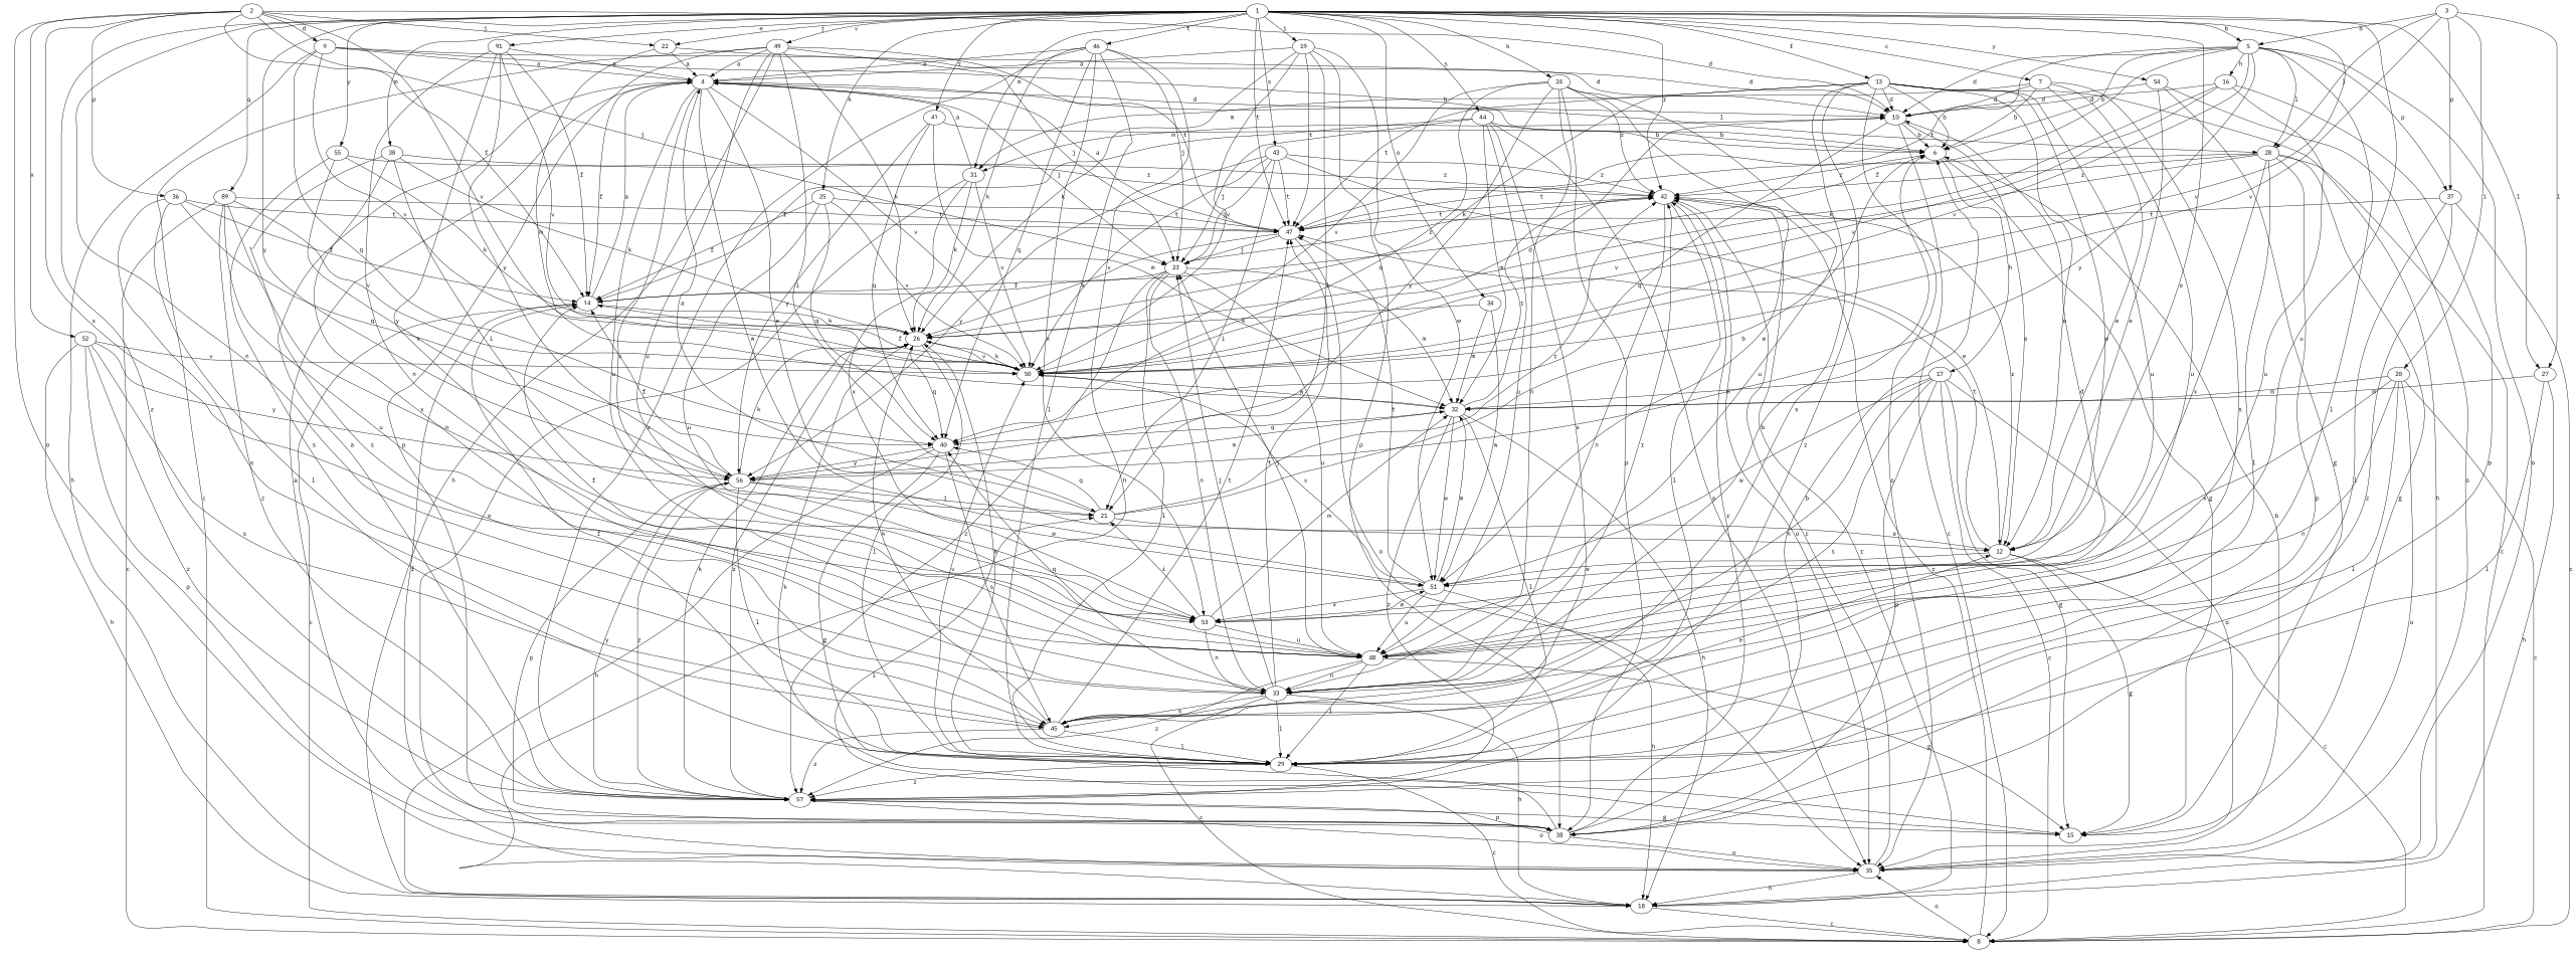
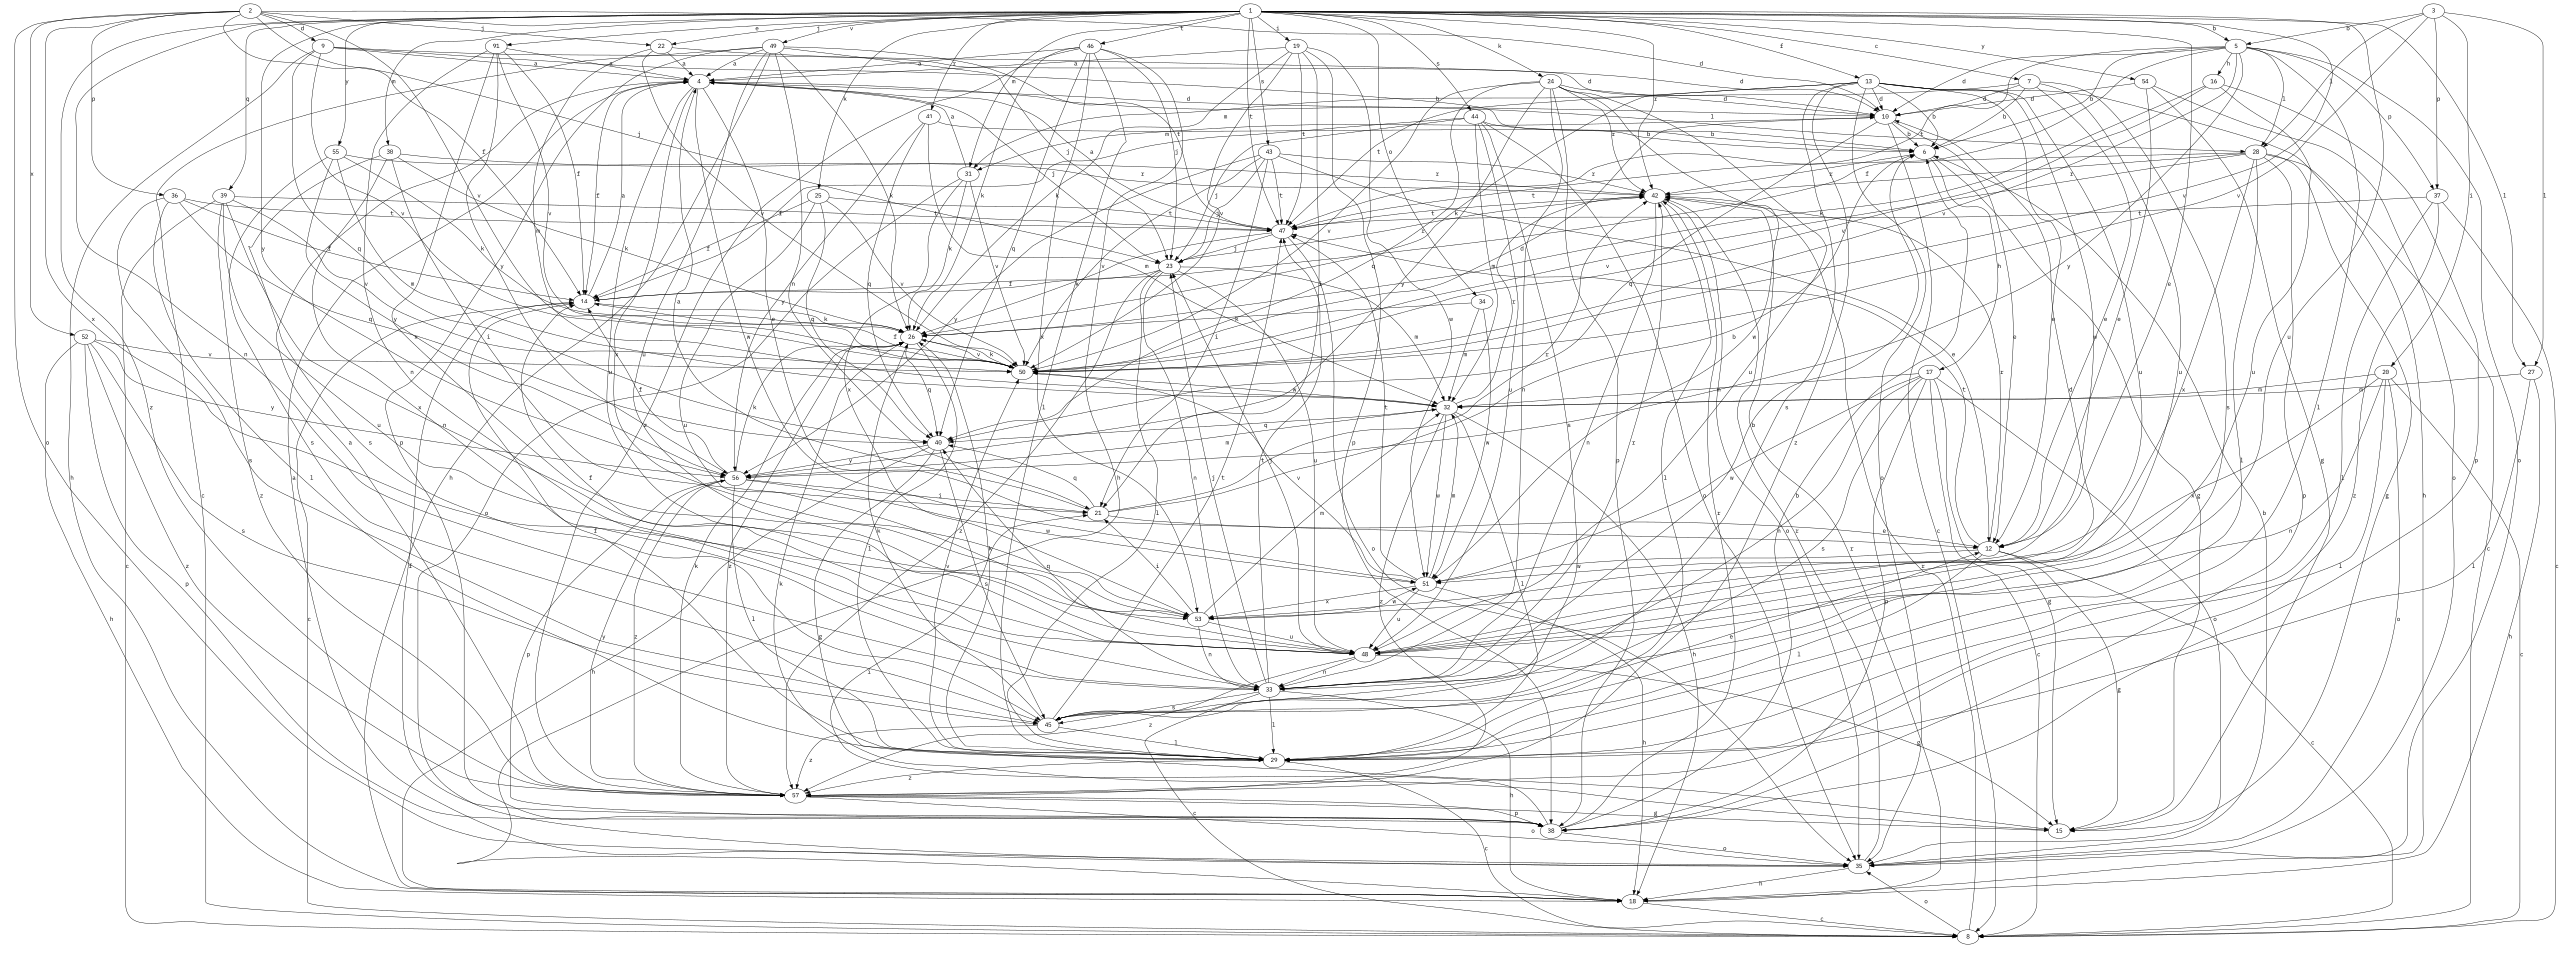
  strict digraph {
    fontname="IBM Plex Mono"
    node [fontname="IBM Plex Mono"]
    edge [fontname="IBM Plex Mono"]
    9
    4
    6
    10
    18
    50
    40
    14
    12
    28
    48
    23
    51
    53
    42
    15
    17
    8
    31
    26
    32
    56
    45
    47
    38
    29
    33
    57
    21
    n30 [label=91]
    35
    19
    22
    46
    49
    1
    5
    7
    13
    41
    44
-   39 [label=89]
+   39
    54
    43
    25
    27
    30
    24
    34
    55
    37
    16
    3
    20
    2
    36
    52
    9 -> 4 [label=a]
    9 -> 6 [label=b]
    9 -> 10 [label=d]
    9 -> 18 [label=h]
    9 -> 50 [label=v]
    9 -> 40 [label=q]
    4 -> 10 [label=d]
-   4 -> 50 [label=v]
+   22 -> 50 [label=v]
    4 -> 14 [label=f]
    4 -> 12 [label=e]
    4 -> 28 [label=l]
    4 -> 48 [label=u]
    4 -> 23 [label=j]
    4 -> 51 [label=w]
    4 -> 53 [label=x]
    6 -> 42 [label=r]
    6 -> 15 [label=g]
    6 -> 17 [label=h]
    10 -> 6 [label=b]
    10 -> 40 [label=q]
    10 -> 12 [label=e]
    10 -> 8 [label=c]
    10 -> 31 [label=m]
    18 -> 42 [label=r]
    18 -> 8 [label=c]
    50 -> 10 [label=d]
    50 -> 14 [label=f]
    50 -> 26 [label=k]
    50 -> 32 [label=w]
    40 -> 18 [label=h]
    40 -> 15 [label=g]
    40 -> 56 [label=y]
    40 -> 45 [label=s]
    14 -> 4 [label=a]
    14 -> 8 [label=c]
    14 -> 26 [label=k]
    12 -> 51 [label=w]
    12 -> 42 [label=r]
    12 -> 15 [label=g]
    12 -> 8 [label=c]
    12 -> 47 [label=t]
    28 -> 50 [label=v]
    28 -> 53 [label=x]
    28 -> 42 [label=r]
    28 -> 15 [label=g]
    28 -> 8 [label=c]
    28 -> 47 [label=t]
    28 -> 38 [label=p]
    28 -> 29 [label=l]
    48 -> 10 [label=d]
    48 -> 14 [label=f]
    48 -> 23 [label=j]
    48 -> 15 [label=g]
-   48 -> 29 [label=l]
+   12 -> 29 [label=l]
    48 -> 33 [label=n]
    48 -> 57 [label=z]
    23 -> 14 [label=f]
    23 -> 48 [label=u]
    23 -> 42 [label=r]
    23 -> 32 [label=m]
    23 -> 29 [label=l]
    23 -> 33 [label=n]
    23 -> 57 [label=z]
    51 -> 18 [label=h]
    51 -> 50 [label=v]
    51 -> 48 [label=u]
    51 -> 53 [label=x]
    51 -> 32 [label=m]
    51 -> 47 [label=t]
    53 -> 48 [label=u]
    53 -> 51 [label=w]
    53 -> 32 [label=m]
    53 -> 33 [label=n]
    53 -> 21 [label=i]
    42 -> 47 [label=t]
    42 -> 29 [label=l]
    42 -> 33 [label=n]
    42 -> 35 [label=o]
    15 -> 26 [label=k]
    17 -> 51 [label=w]
    17 -> 15 [label=g]
    17 -> 8 [label=c]
    17 -> 32 [label=m]
    17 -> 45 [label=s]
    17 -> 38 [label=p]
    17 -> 33 [label=n]
    17 -> 35 [label=o]
    8 -> 42 [label=r]
    8 -> 35 [label=o]
    31 -> 4 [label=a]
    31 -> 50 [label=v]
    31 -> 53 [label=x]
    31 -> 26 [label=k]
    31 -> 35 [label=o]
    26 -> 50 [label=v]
    26 -> 40 [label=q]
    26 -> 29 [label=l]
    26 -> 57 [label=z]
    32 -> 18 [label=h]
    32 -> 40 [label=q]
    32 -> 51 [label=w]
    32 -> 42 [label=r]
    32 -> 29 [label=l]
    32 -> 57 [label=z]
    56 -> 14 [label=f]
    56 -> 51 [label=w]
    56 -> 26 [label=k]
    56 -> 32 [label=m]
    56 -> 38 [label=p]
    56 -> 29 [label=l]
    56 -> 57 [label=z]
    56 -> 21 [label=i]
    45 -> 12 [label=e]
    45 -> 26 [label=k]
    45 -> 47 [label=t]
    45 -> 29 [label=l]
    45 -> 57 [label=z]
    47 -> 4 [label=a]
    47 -> 23 [label=j]
    47 -> 26 [label=k]
    47 -> 35 [label=o]
    38 -> 6 [label=b]
    38 -> 14 [label=f]
    38 -> 42 [label=r]
    38 -> 21 [label=i]
    38 -> 35 [label=o]
    29 -> 50 [label=v]
    29 -> 14 [label=f]
    29 -> 8 [label=c]
    29 -> 26 [label=k]
    29 -> 57 [label=z]
    33 -> 6 [label=b]
    33 -> 18 [label=h]
    33 -> 40 [label=q]
    33 -> 23 [label=j]
    33 -> 42 [label=r]
    33 -> 8 [label=c]
    33 -> 45 [label=s]
    33 -> 47 [label=t]
    33 -> 29 [label=l]
    57 -> 4 [label=a]
    57 -> 15 [label=g]
    57 -> 26 [label=k]
    57 -> 56 [label=y]
-   38 -> 57 [label=p]
+   57 -> 38 [label=p]
    57 -> 35 [label=o]
    21 -> 4 [label=a]
    21 -> 6 [label=b]
    21 -> 40 [label=q]
    21 -> 12 [label=e]
    21 -> 42 [label=r]
    n30 -> 4 [label=a]
    n30 -> 50 [label=v]
    n30 -> 14 [label=f]
    n30 -> 53 [label=x]
    n30 -> 56 [label=y]
    n30 -> 33 [label=n]
    35 -> 4 [label=a]
    35 -> 6 [label=b]
    35 -> 18 [label=h]
    35 -> 42 [label=r]
    19 -> 4 [label=a]
    19 -> 50 [label=v]
    19 -> 51 [label=w]
    19 -> 26 [label=k]
    19 -> 47 [label=t]
    19 -> 38 [label=p]
    19 -> 21 [label=i]
    22 -> 4 [label=a]
    22 -> 10 [label=d]
    22 -> 32 [label=m]
    46 -> 4 [label=a]
    46 -> 18 [label=h]
    46 -> 40 [label=q]
    46 -> 23 [label=j]
    46 -> 53 [label=x]
    46 -> 26 [label=k]
    46 -> 29 [label=l]
    46 -> 57 [label=z]
    49 -> 4 [label=a]
    49 -> 18 [label=h]
    49 -> 48 [label=u]
    49 -> 23 [label=j]
    49 -> 8 [label=c]
    49 -> 26 [label=k]
    49 -> 47 [label=t]
    49 -> 38 [label=p]
-   49 -> 21 [label=i]
+   49 -> 21 [label=n]
    1 -> 50 [label=v]
    1 -> 12 [label=e]
    1 -> 48 [label=u]
    1 -> 42 [label=r]
    1 -> 31 [label=m]
    1 -> 56 [label=y]
    1 -> 47 [label=t]
    1 -> 33 [label=n]
    1 -> 57 [label=z]
    1 -> n30 [label=e]
    1 -> 19 [label=i]
    1 -> 22 [label=j]
    1 -> 46 [label=t]
    1 -> 49 [label=v]
    1 -> 5 [label=b]
    1 -> 7 [label=c]
    1 -> 13 [label=f]
    1 -> 41 [label=r]
    1 -> 44 [label=s]
    1 -> 39 [label=q]
    1 -> 54 [label=y]
    1 -> 43 [label=s]
    1 -> 25 [label=k]
    1 -> 27 [label=l]
    1 -> 30 [label=m]
    1 -> 24 [label=k]
    1 -> 34 [label=o]
    1 -> 55 [label=y]
    5 -> 6 [label=b]
    5 -> 10 [label=d]
    5 -> 50 [label=v]
    5 -> 14 [label=f]
    5 -> 28 [label=l]
    5 -> 56 [label=y]
    5 -> 47 [label=t]
    5 -> 29 [label=l]
    5 -> 35 [label=o]
    5 -> 37 [label=p]
    5 -> 16 [label=h]
    7 -> 6 [label=b]
    7 -> 10 [label=d]
    7 -> 12 [label=e]
    7 -> 48 [label=u]
    7 -> 31 [label=m]
    7 -> 45 [label=s]
    13 -> 6 [label=b]
    13 -> 10 [label=d]
    13 -> 18 [label=h]
    13 -> 12 [label=e]
    13 -> 48 [label=u]
    13 -> 51 [label=w]
    13 -> 26 [label=k]
    13 -> 45 [label=s]
    13 -> 47 [label=t]
    13 -> 57 [label=z]
    13 -> 35 [label=o]
    41 -> 6 [label=b]
    41 -> 40 [label=q]
    41 -> 32 [label=m]
    41 -> 56 [label=y]
    44 -> 6 [label=b]
    44 -> 14 [label=f]
    44 -> 48 [label=u]
    44 -> 23 [label=j]
    44 -> 32 [label=m]
    44 -> 45 [label=s]
    44 -> 35 [label=o]
    39 -> 50 [label=v]
    39 -> 48 [label=u]
    39 -> 53 [label=x]
    39 -> 8 [label=c]
    39 -> 47 [label=t]
    39 -> 57 [label=z]
    54 -> 10 [label=d]
    54 -> 12 [label=e]
    54 -> 15 [label=g]
    54 -> 35 [label=o]
    43 -> 50 [label=v]
    43 -> 12 [label=e]
    43 -> 23 [label=j]
    43 -> 42 [label=r]
    43 -> 56 [label=y]
    43 -> 47 [label=t]
    43 -> 21 [label=i]
    25 -> 50 [label=v]
    25 -> 40 [label=q]
    25 -> 14 [label=f]
    25 -> 48 [label=u]
    25 -> 47 [label=t]
    27 -> 18 [label=h]
    27 -> 32 [label=m]
    27 -> 29 [label=l]
    30 -> 42 [label=r]
    30 -> 26 [label=k]
    30 -> 45 [label=s]
    30 -> 33 [label=n]
    30 -> 21 [label=i]
    24 -> 50 [label=v]
    24 -> 40 [label=q]
    24 -> 48 [label=u]
    24 -> 51 [label=w]
    24 -> 42 [label=r]
    24 -> 56 [label=y]
    24 -> 38 [label=p]
    24 -> 33 [label=n]
    34 -> 51 [label=w]
    34 -> 26 [label=k]
    34 -> 32 [label=m]
    55 -> 42 [label=r]
    55 -> 26 [label=k]
+   55 -> 32 [label=m]
    55 -> 56 [label=y]
    55 -> 45 [label=s]
    37 -> 8 [label=c]
    37 -> 47 [label=t]
    37 -> 29 [label=l]
    37 -> 57 [label=z]
-   16 -> 10 [label=d]
+   24 -> 10 [label=d]
    16 -> 50 [label=v]
    16 -> 48 [label=u]
    16 -> 26 [label=k]
    16 -> 38 [label=p]
    3 -> 50 [label=v]
    3 -> 28 [label=l]
    3 -> 5 [label=b]
    3 -> 27 [label=l]
    3 -> 37 [label=p]
    3 -> 20 [label=i]
    20 -> 53 [label=x]
    20 -> 8 [label=c]
    20 -> 32 [label=m]
    20 -> 29 [label=l]
    20 -> 33 [label=n]
    20 -> 35 [label=o]
    2 -> 9 [label=d]
    2 -> 10 [label=d]
    2 -> 50 [label=v]
    2 -> 14 [label=f]
    2 -> 23 [label=j]
    2 -> 53 [label=x]
    2 -> 35 [label=o]
    2 -> 22 [label=j]
    2 -> 36 [label=p]
    2 -> 52 [label=x]
    36 -> 40 [label=q]
    36 -> 14 [label=f]
    36 -> 45 [label=s]
    36 -> 47 [label=t]
    36 -> 29 [label=l]
    52 -> 18 [label=h]
    52 -> 50 [label=v]
    52 -> 56 [label=y]
    52 -> 45 [label=s]
    52 -> 38 [label=p]
    52 -> 57 [label=z]
  }
